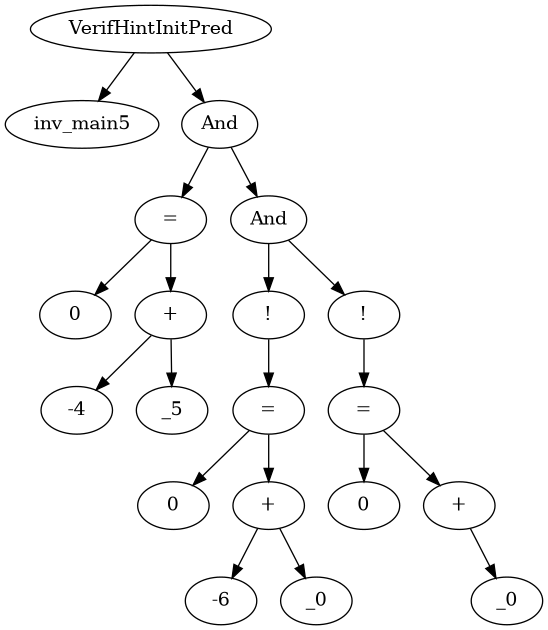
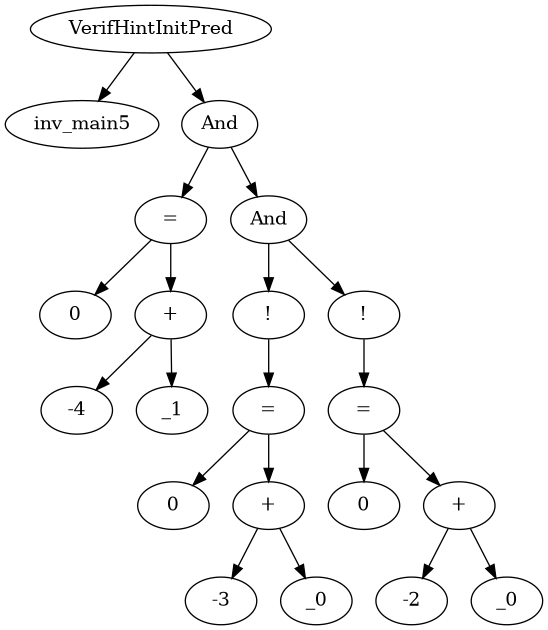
  digraph {
    n1 [label=inv_main5]
    n2 [label=VerifHintInitPred]
    n3 [label=And]
    n4 [label="="]
    n5 [label=And]
    n6 [label=0]
    n7 [label="+"]
    n8 [label="!"]
    n9 [label="!"]
    n10 [label=-4]
-   n11 [label=_5]
+   n11 [label=_1]
    n12 [label="="]
    n13 [label="="]
    n14 [label=0]
    n15 [label="+"]
-   n16 [label=-6]
+   n16 [label=-3]
    n17 [label=_0]
    n18 [label=0]
    n19 [label="+"]
+   n20 [label=-2]
    n21 [label=_0]
    n2 -> n1
    n2 -> n3
    n3 -> n4
    n3 -> n5
    n4 -> n6
    n4 -> n7
    n5 -> n8
    n5 -> n9
    n7 -> n10
    n7 -> n11
    n8 -> n12
    n9 -> n13
    n12 -> n14
    n12 -> n15
    n13 -> n18
    n13 -> n19
    n15 -> n16
    n15 -> n17
+   n19 -> n20
    n19 -> n21
  }
